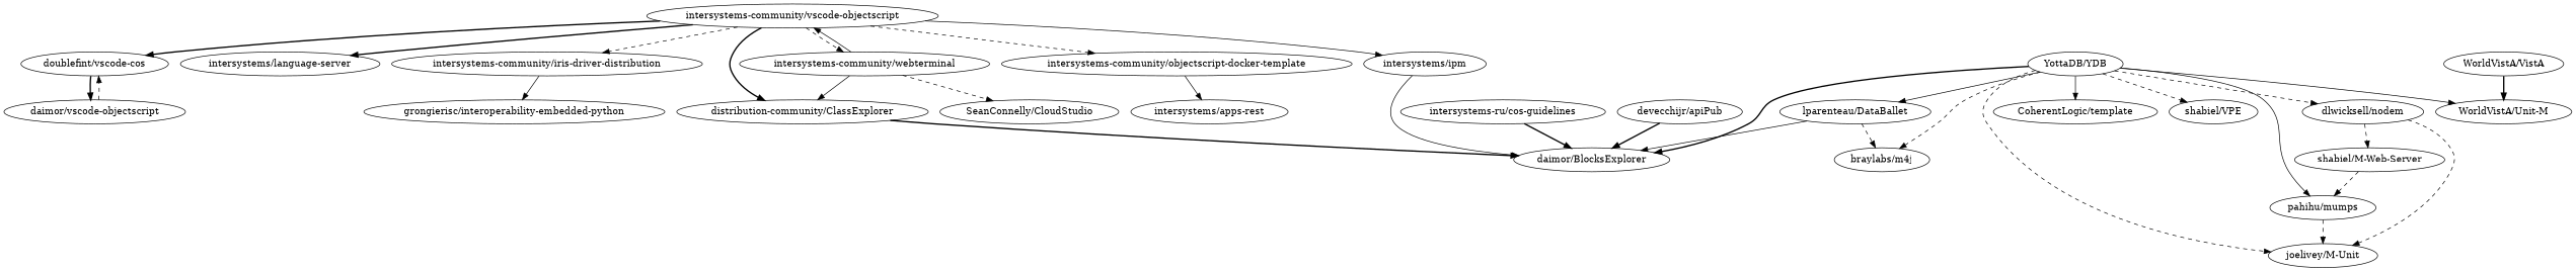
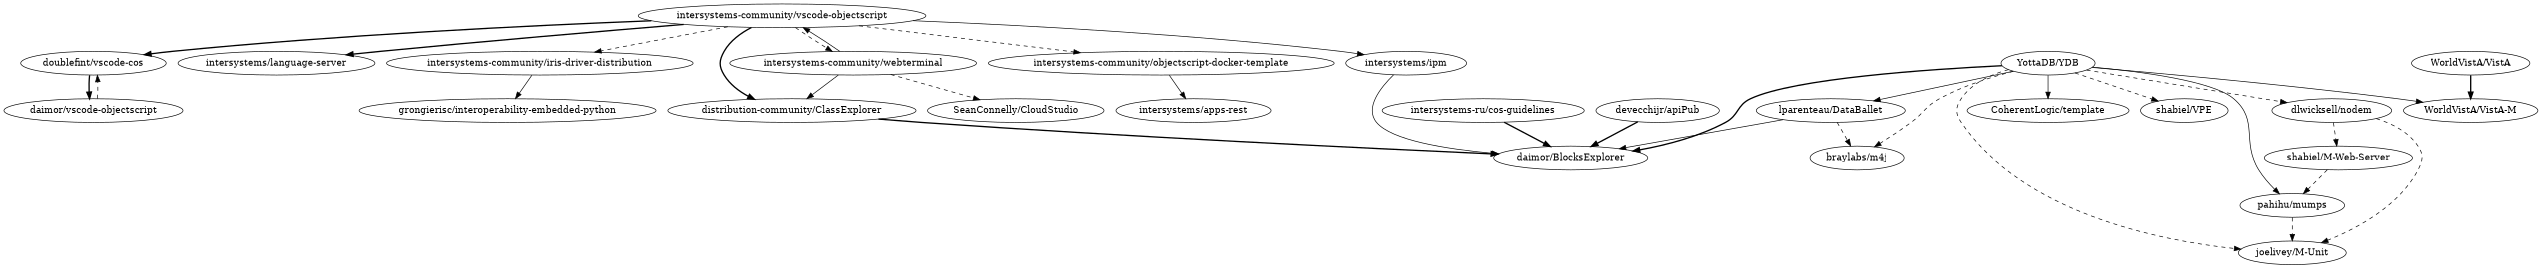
  digraph {
    edge [style=dashed]
    "intersystems-community/vscode-objectscript" [l="-1.027,45.599"]
    "intersystems-community/objectscript-docker-template" [l="-0.997,45.594"]
    "intersystems-community/webterminal" [l="-1.052,45.601"]
    "doublefint/vscode-cos" [l="-1.041,45.583"]
    "intersystems/language-server" [l="-1.007,45.607"]
    n6 [l="-1.044,45.617" label="distribution-community/ClassExplorer"]
    "intersystems-community/iris-driver-distribution" [l="-1.017,45.579"]
    "intersystems/ipm" [l="-1.027,45.622"]
    "intersystems/apps-rest" [l="-0.977,45.589"]
    "SeanConnelly/CloudStudio" [l="-1.073,45.596"]
    "daimor/vscode-objectscript" [l="-1.049,45.572"]
    "daimor/BlocksExplorer" [l="-1.039,45.641"]
    "grongierisc/interoperability-embedded-python" [l="-1.01,45.564"]
    "devecchijr/apiPub" [l="-1.025,45.65"]
    "lparenteau/DataBallet" [l="-1.052,45.652"]
    "braylabs/m4j" [l="-1.069,45.657"]
    "intersystems-ru/cos-guidelines" [l="-1.018,45.639"]
    "pahihu/mumps" [l="-1.034,45.683"]
    "joelivey/M-Unit" [l="-1.049,45.681"]
    "dlwicksell/nodem" [l="-1.052,45.692"]
    "shabiel/M-Web-Server" [l="-1.032,45.698"]
    "WorldVistA/VistA" [l="-1.11,45.691"]
-   "WorldVistA/VistA-M" [l="-1.086,45.681" label="WorldVistA/Unit-M"]
+   "WorldVistA/VistA-M" [l="-1.086,45.681"]
    "YottaDB/YDB" [l="-1.055,45.669"]
    n25 [l="-1.034,45.668" label="CoherentLogic/template"]
    "shabiel/VPE" [l="-1.076,45.666"]
    "intersystems-community/vscode-objectscript" -> "intersystems-community/objectscript-docker-template"
    "intersystems-community/vscode-objectscript" -> "intersystems-community/webterminal"
    "intersystems-community/vscode-objectscript" -> "doublefint/vscode-cos" [style=bold]
    "intersystems-community/vscode-objectscript" -> "intersystems/language-server" [style=bold]
    "intersystems-community/vscode-objectscript" -> n6 [style=bold]
    "intersystems-community/vscode-objectscript" -> "intersystems-community/iris-driver-distribution"
    "intersystems-community/vscode-objectscript" -> "intersystems/ipm" [style=solid]
    "intersystems-community/objectscript-docker-template" -> "intersystems/apps-rest" [style=solid]
    "intersystems-community/webterminal" -> "intersystems-community/vscode-objectscript" [style=solid]
    "intersystems-community/webterminal" -> n6 [style=solid]
    "intersystems-community/webterminal" -> "SeanConnelly/CloudStudio"
    "doublefint/vscode-cos" -> "daimor/vscode-objectscript" [style=bold]
    n6 -> "daimor/BlocksExplorer" [style=bold]
    "intersystems-community/iris-driver-distribution" -> "grongierisc/interoperability-embedded-python" [style=solid]
    "intersystems/ipm" -> "daimor/BlocksExplorer" [style=solid]
    "daimor/vscode-objectscript" -> "doublefint/vscode-cos"
    "devecchijr/apiPub" -> "daimor/BlocksExplorer" [style=bold]
    "lparenteau/DataBallet" -> "daimor/BlocksExplorer" [style=solid]
    "lparenteau/DataBallet" -> "braylabs/m4j"
    "intersystems-ru/cos-guidelines" -> "daimor/BlocksExplorer" [style=bold]
    "pahihu/mumps" -> "joelivey/M-Unit"
    "dlwicksell/nodem" -> "joelivey/M-Unit"
    "dlwicksell/nodem" -> "shabiel/M-Web-Server"
    "shabiel/M-Web-Server" -> "pahihu/mumps"
    "WorldVistA/VistA" -> "WorldVistA/VistA-M" [style=bold]
    "YottaDB/YDB" -> "daimor/BlocksExplorer" [style=bold]
    "YottaDB/YDB" -> "lparenteau/DataBallet" [style=solid]
    "YottaDB/YDB" -> "braylabs/m4j"
    "YottaDB/YDB" -> "pahihu/mumps" [style=solid]
    "YottaDB/YDB" -> "joelivey/M-Unit"
    "YottaDB/YDB" -> "dlwicksell/nodem"
    "YottaDB/YDB" -> "WorldVistA/VistA-M" [style=solid]
    "YottaDB/YDB" -> n25 [style=solid]
    "YottaDB/YDB" -> "shabiel/VPE"
  }
